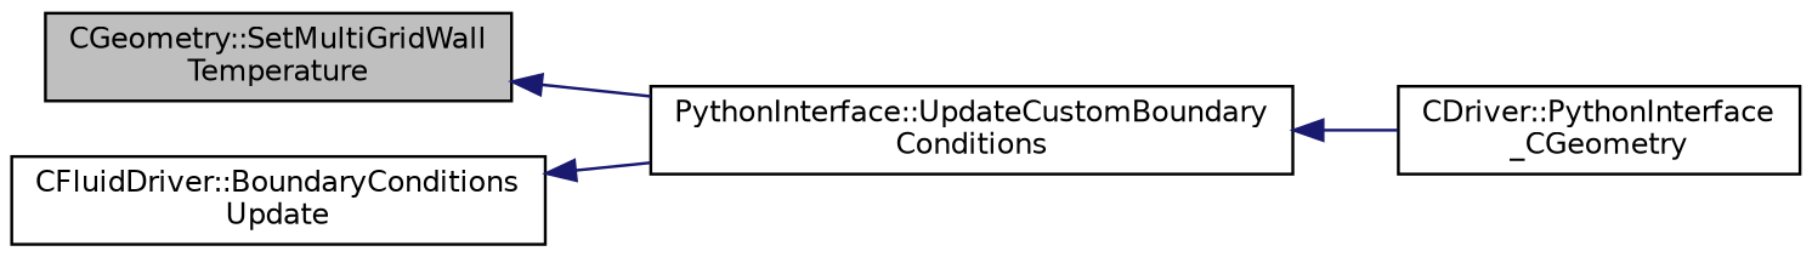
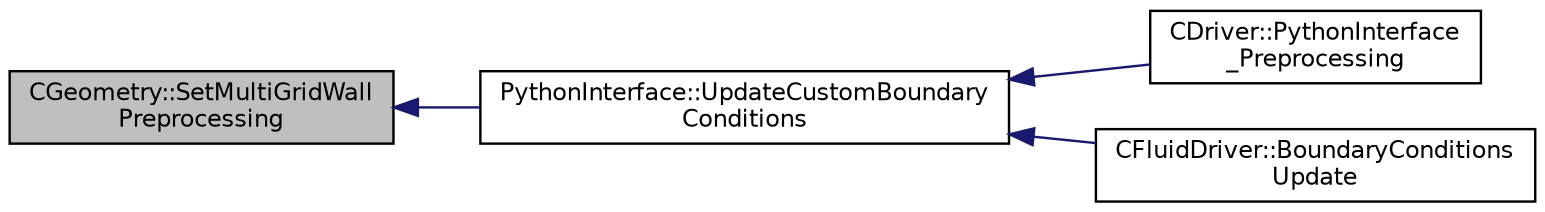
  digraph {
    rankdir=LR
    node [color=black fillcolor=white fontname=Helvetica fontsize=10 shape=record style=filled]
    edge [color=midnightblue dir=back fontname=Helvetica fontsize=10 labelfontname=Helvetica labelfontsize=10 style=solid]
-   n1 [fillcolor=grey75 fontcolor=black height=0.2 label="CGeometry::SetMultiGridWall\lTemperature" width=0.4]
+   n1 [fillcolor=grey75 fontcolor=black height=0.2 label="CGeometry::SetMultiGridWall\lPreprocessing" width=0.4]
    n2 [height=0.2 label="PythonInterface::UpdateCustomBoundary\lConditions" width=0.4]
-   n3 [height=0.2 label="CDriver::PythonInterface\l_CGeometry" width=0.4]
+   n3 [height=0.2 label="CDriver::PythonInterface\l_Preprocessing" width=0.4]
    n4 [height=0.2 label="CFluidDriver::BoundaryConditions\lUpdate" width=0.4]
    n1 -> n2
    n2 -> n3
-   n4 -> n2
+   n2 -> n4
  }
